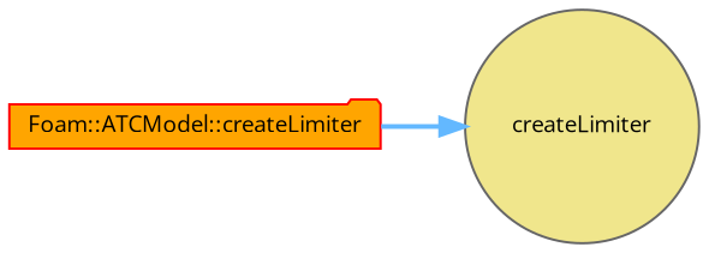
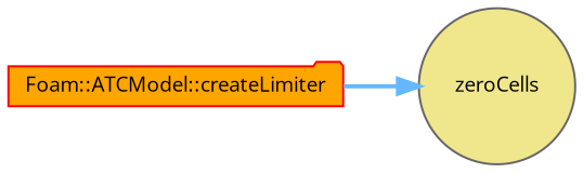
  digraph {
    rankdir=RL
    fontname="Open Sans"
    node [fontname="Open Sans" fontsize=10 style=filled]
-   n1 [color=gray40 fillcolor=khaki fontcolor=black height=0.2 label=createLimiter shape=circle width=0.4]
+   n1 [color=gray40 fillcolor=khaki fontcolor=black height=0.2 label=zeroCells shape=circle width=0.4]
    n2 [color=red fillcolor=orange height=0.2 label="Foam::ATCModel::createLimiter" shape=folder width=0.4]
    n1 -> n2 [color=steelblue1 dir=back fontname="Open Sans" fontsize=10 labelfontname=Helvetica labelfontsize=10 style=bold]
  }
